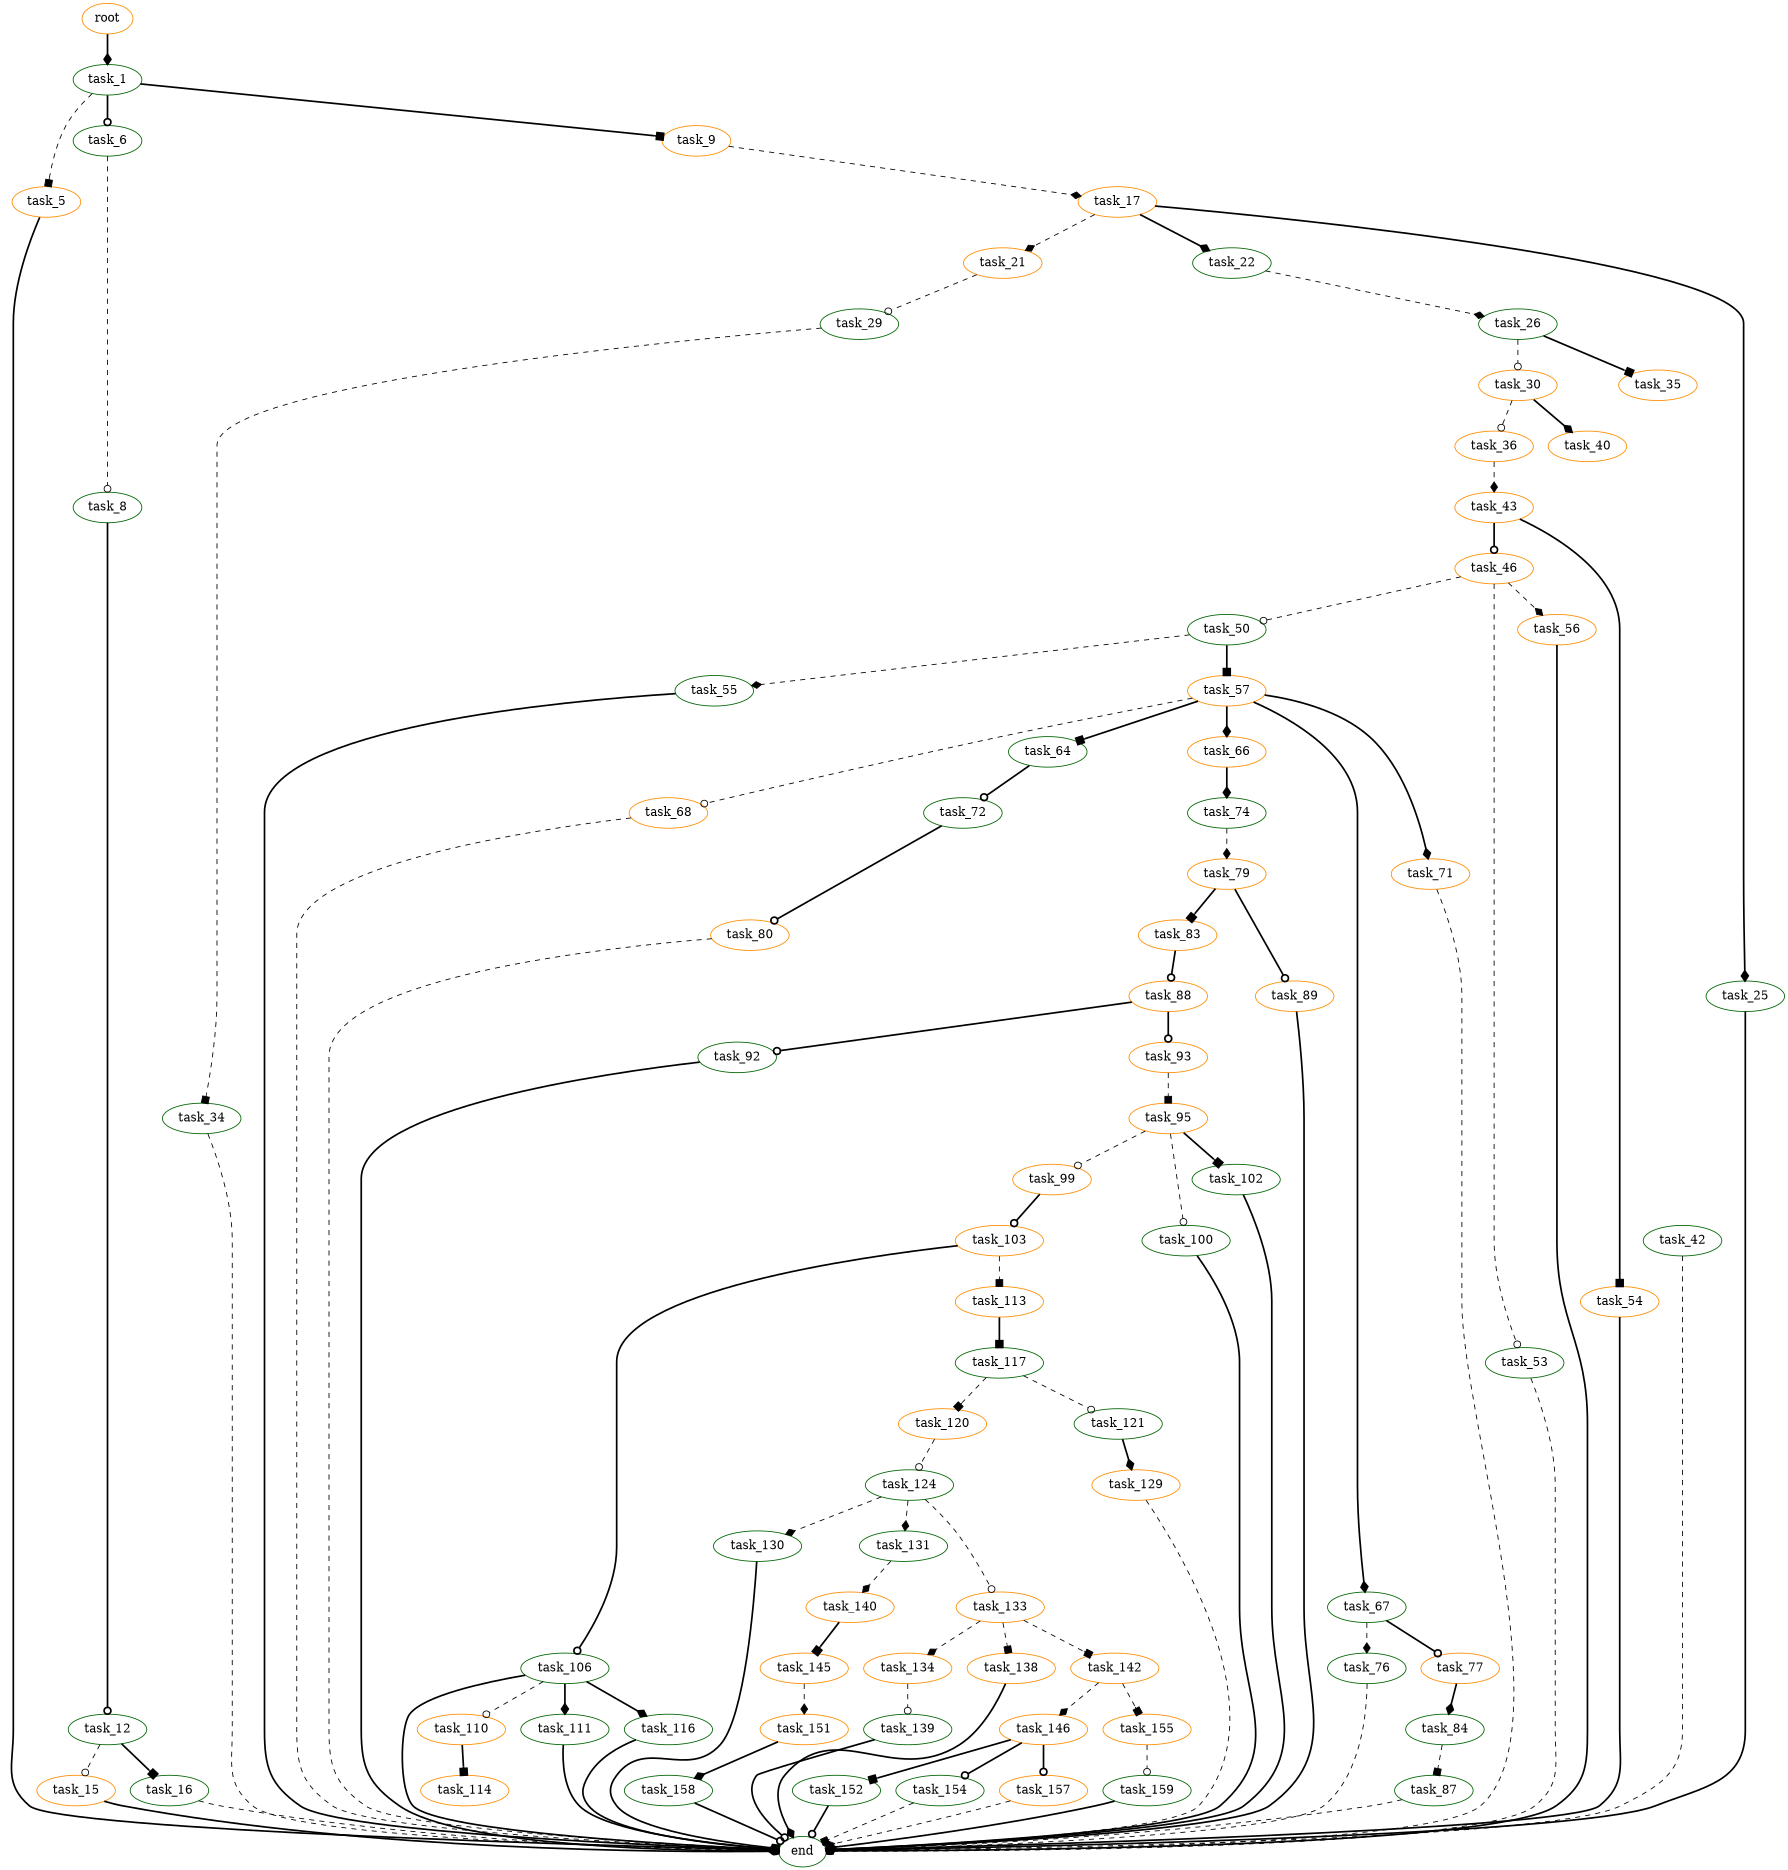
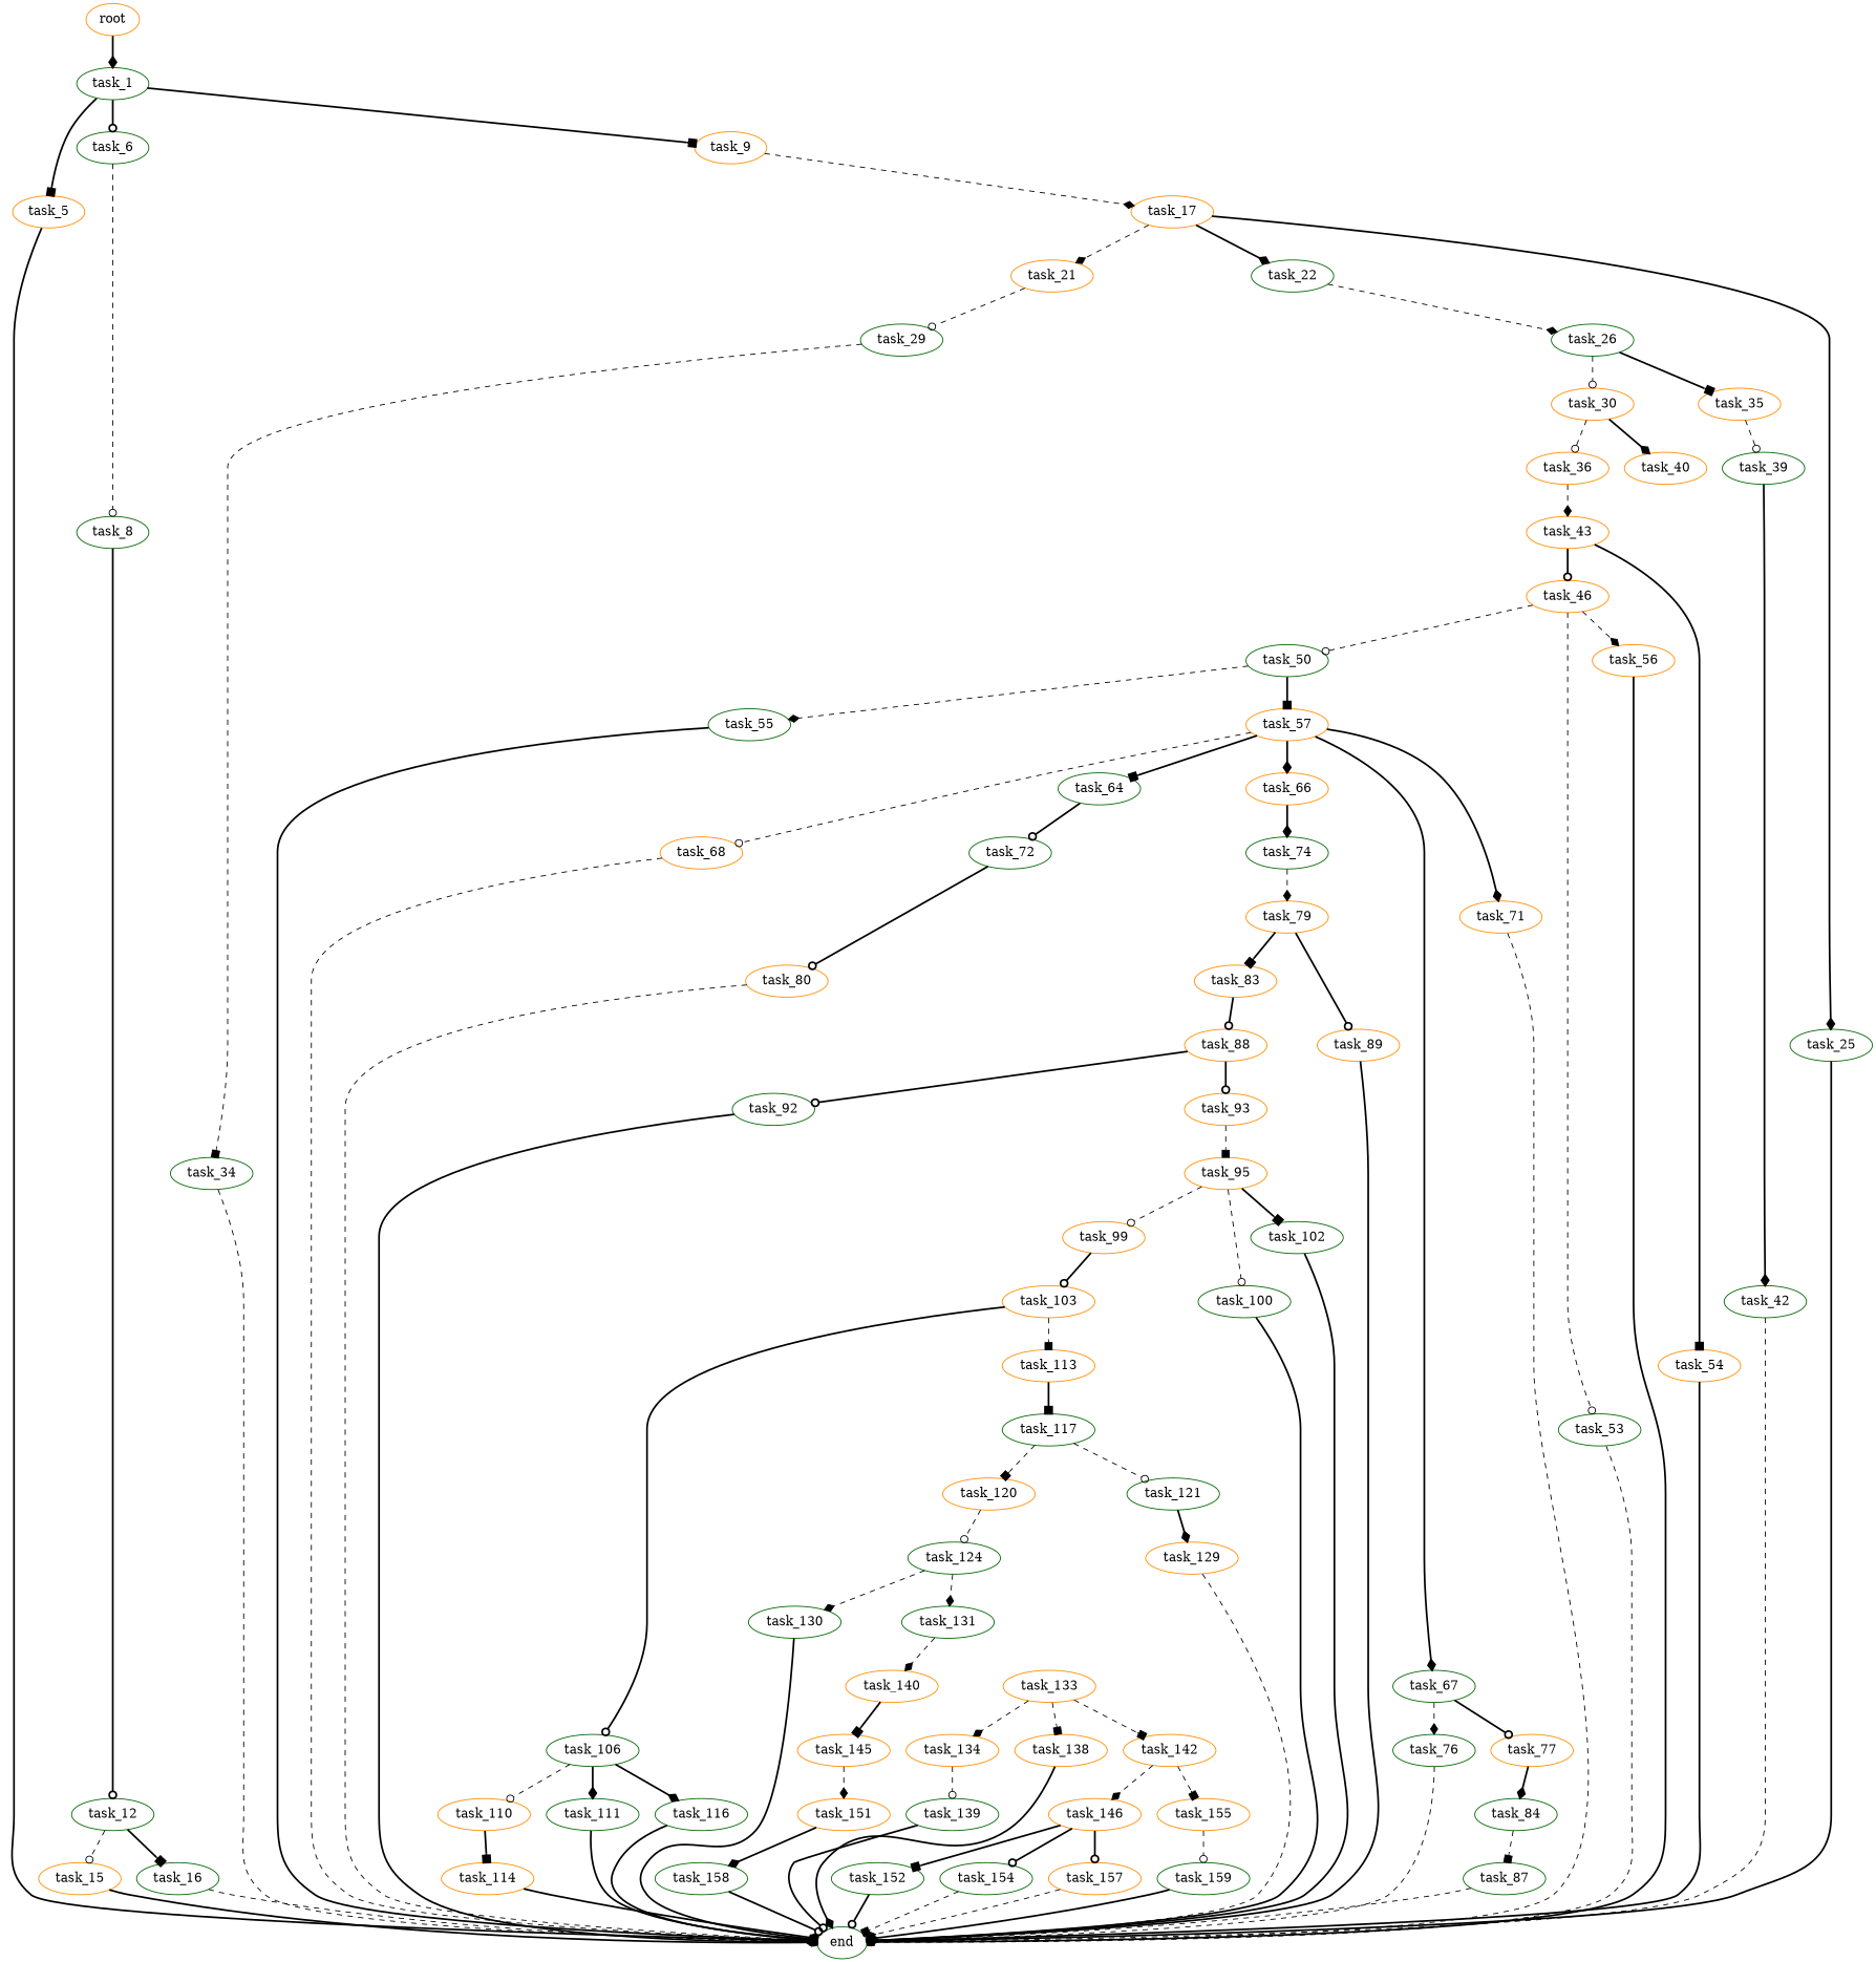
  digraph {
    node [color=darkorange]
    edge [arrowhead=odot style=bold]
    task_1 [color=darkgreen]
    root
    task_5
    task_6 [color=darkgreen]
    task_9
    end [color=darkgreen]
    task_8 [color=darkgreen]
    task_17
    task_12 [color=darkgreen]
    task_21
    task_22 [color=darkgreen]
    task_25 [color=darkgreen]
    task_15
    task_16 [color=darkgreen]
    task_29 [color=darkgreen]
    task_26 [color=darkgreen]
    task_34 [color=darkgreen]
    task_30
    task_35
    task_36
    task_40
+   task_39 [color=darkgreen]
    task_43
    task_42 [color=darkgreen]
    task_46
    task_54
    task_50 [color=darkgreen]
    task_53 [color=darkgreen]
    task_56
    task_55 [color=darkgreen]
    task_57
    n32 [label=task_68]
    task_64 [color=darkgreen]
    task_66
    task_67 [color=darkgreen]
    task_71
    task_72 [color=darkgreen]
    task_74 [color=darkgreen]
    task_76 [color=darkgreen]
    task_77
    task_80
    task_79
    task_84 [color=darkgreen]
    task_83
    task_89
    task_87 [color=darkgreen]
    task_88
    task_92 [color=darkgreen]
    task_93
    task_95
    task_99
    task_100 [color=darkgreen]
    task_102 [color=darkgreen]
    task_103
    task_106 [color=darkgreen]
    task_113
    task_110
    task_111 [color=darkgreen]
    task_116 [color=darkgreen]
    task_117 [color=darkgreen]
    task_114
    task_120
    task_121 [color=darkgreen]
    task_124 [color=darkgreen]
    task_129
    task_130 [color=darkgreen]
    task_131 [color=darkgreen]
    task_133
    task_140
    task_134
    task_138
    task_142
    task_139 [color=darkgreen]
    task_145
    task_146
    task_155
    task_151
    task_152 [color=darkgreen]
    task_154 [color=darkgreen]
    task_157
    task_159 [color=darkgreen]
    task_158 [color=darkgreen]
-   task_1 -> task_5 [arrowhead=box style=dashed]
+   task_1 -> task_5 [arrowhead=box]
    task_1 -> task_6
    task_1 -> task_9 [arrowhead=box]
    root -> task_1 [arrowhead=diamond]
    task_5 -> end
    task_6 -> task_8 [style=dashed]
    task_9 -> task_17 [arrowhead=diamond style=dashed]
    task_8 -> task_12
    task_17 -> task_21 [arrowhead=diamond style=dashed]
    task_17 -> task_22 [arrowhead=diamond]
    task_17 -> task_25 [arrowhead=diamond]
    task_12 -> task_15 [style=dashed]
    task_12 -> task_16 [arrowhead=box]
    task_21 -> task_29 [style=dashed]
    task_22 -> task_26 [arrowhead=diamond style=dashed]
    task_25 -> end
    task_15 -> end [arrowhead=diamond]
    task_16 -> end [arrowhead=box style=dashed]
    task_29 -> task_34 [arrowhead=box style=dashed]
    task_26 -> task_30 [style=dashed]
    task_26 -> task_35 [arrowhead=box]
    task_34 -> end [arrowhead=diamond style=dashed]
    task_30 -> task_36 [style=dashed]
    task_30 -> task_40 [arrowhead=diamond]
+   task_35 -> task_39 [style=dashed]
    task_36 -> task_43 [arrowhead=diamond style=dashed]
+   task_39 -> task_42 [arrowhead=diamond]
    task_43 -> task_46
    task_43 -> task_54 [arrowhead=box]
    task_42 -> end [arrowhead=diamond style=dashed]
    task_46 -> task_50 [style=dashed]
    task_46 -> task_53 [style=dashed]
    task_46 -> task_56 [arrowhead=diamond style=dashed]
    task_54 -> end
    task_50 -> task_55 [arrowhead=diamond style=dashed]
    task_50 -> task_57 [arrowhead=box]
    task_53 -> end [style=dashed]
    task_56 -> end
    task_55 -> end [arrowhead=box]
    task_57 -> n32 [style=dashed]
    task_57 -> task_64 [arrowhead=box]
    task_57 -> task_66 [arrowhead=diamond]
    task_57 -> task_67 [arrowhead=diamond]
    task_57 -> task_71 [arrowhead=diamond]
    n32 -> end [style=dashed]
    task_64 -> task_72
    task_66 -> task_74 [arrowhead=diamond]
    task_67 -> task_76 [arrowhead=diamond style=dashed]
    task_67 -> task_77
    task_71 -> end [arrowhead=box style=dashed]
    task_72 -> task_80
    task_74 -> task_79 [arrowhead=diamond style=dashed]
    task_76 -> end [arrowhead=box style=dashed]
    task_77 -> task_84 [arrowhead=diamond]
    task_80 -> end [style=dashed]
    task_79 -> task_83 [arrowhead=box]
    task_79 -> task_89
    task_84 -> task_87 [arrowhead=box style=dashed]
    task_83 -> task_88
    task_89 -> end [arrowhead=diamond]
    task_87 -> end [arrowhead=diamond style=dashed]
    task_88 -> task_92
    task_88 -> task_93
    task_92 -> end
    task_93 -> task_95 [arrowhead=box style=dashed]
    task_95 -> task_99 [style=dashed]
    task_95 -> task_100 [style=dashed]
    task_95 -> task_102 [arrowhead=box]
    task_99 -> task_103
    task_100 -> end [arrowhead=diamond]
    task_102 -> end
    task_103 -> task_106
    task_103 -> task_113 [arrowhead=box style=dashed]
    task_106 -> task_110 [style=dashed]
    task_106 -> task_111 [arrowhead=diamond]
    task_106 -> task_116 [arrowhead=diamond]
    task_113 -> task_117 [arrowhead=box]
    task_110 -> task_114 [arrowhead=box]
    task_111 -> end [arrowhead=diamond]
    task_116 -> end [arrowhead=box]
    task_117 -> task_120 [arrowhead=box style=dashed]
    task_117 -> task_121 [style=dashed]
-   task_106 -> end
+   task_114 -> end
    task_120 -> task_124 [style=dashed]
    task_121 -> task_129 [arrowhead=diamond]
    task_124 -> task_130 [arrowhead=diamond style=dashed]
    task_124 -> task_131 [arrowhead=diamond style=dashed]
-   task_124 -> task_133 [style=dashed]
    task_129 -> end [style=dashed]
    task_130 -> end [arrowhead=box]
    task_131 -> task_140 [arrowhead=diamond style=dashed]
    task_133 -> task_134 [arrowhead=diamond style=dashed]
    task_133 -> task_138 [arrowhead=box style=dashed]
    task_133 -> task_142 [arrowhead=box style=dashed]
    task_140 -> task_145 [arrowhead=box]
    task_134 -> task_139 [style=dashed]
    task_138 -> end [arrowhead=diamond]
    task_142 -> task_146 [arrowhead=diamond style=dashed]
    task_142 -> task_155 [arrowhead=box style=dashed]
    task_139 -> end
    task_145 -> task_151 [arrowhead=diamond style=dashed]
    task_146 -> task_152 [arrowhead=box]
    task_146 -> task_154
    task_146 -> task_157
    task_155 -> task_159 [style=dashed]
    task_151 -> task_158 [arrowhead=diamond]
    task_152 -> end
    task_154 -> end [arrowhead=box style=dashed]
    task_157 -> end [arrowhead=diamond style=dashed]
    task_159 -> end [arrowhead=diamond]
    task_158 -> end
  }
